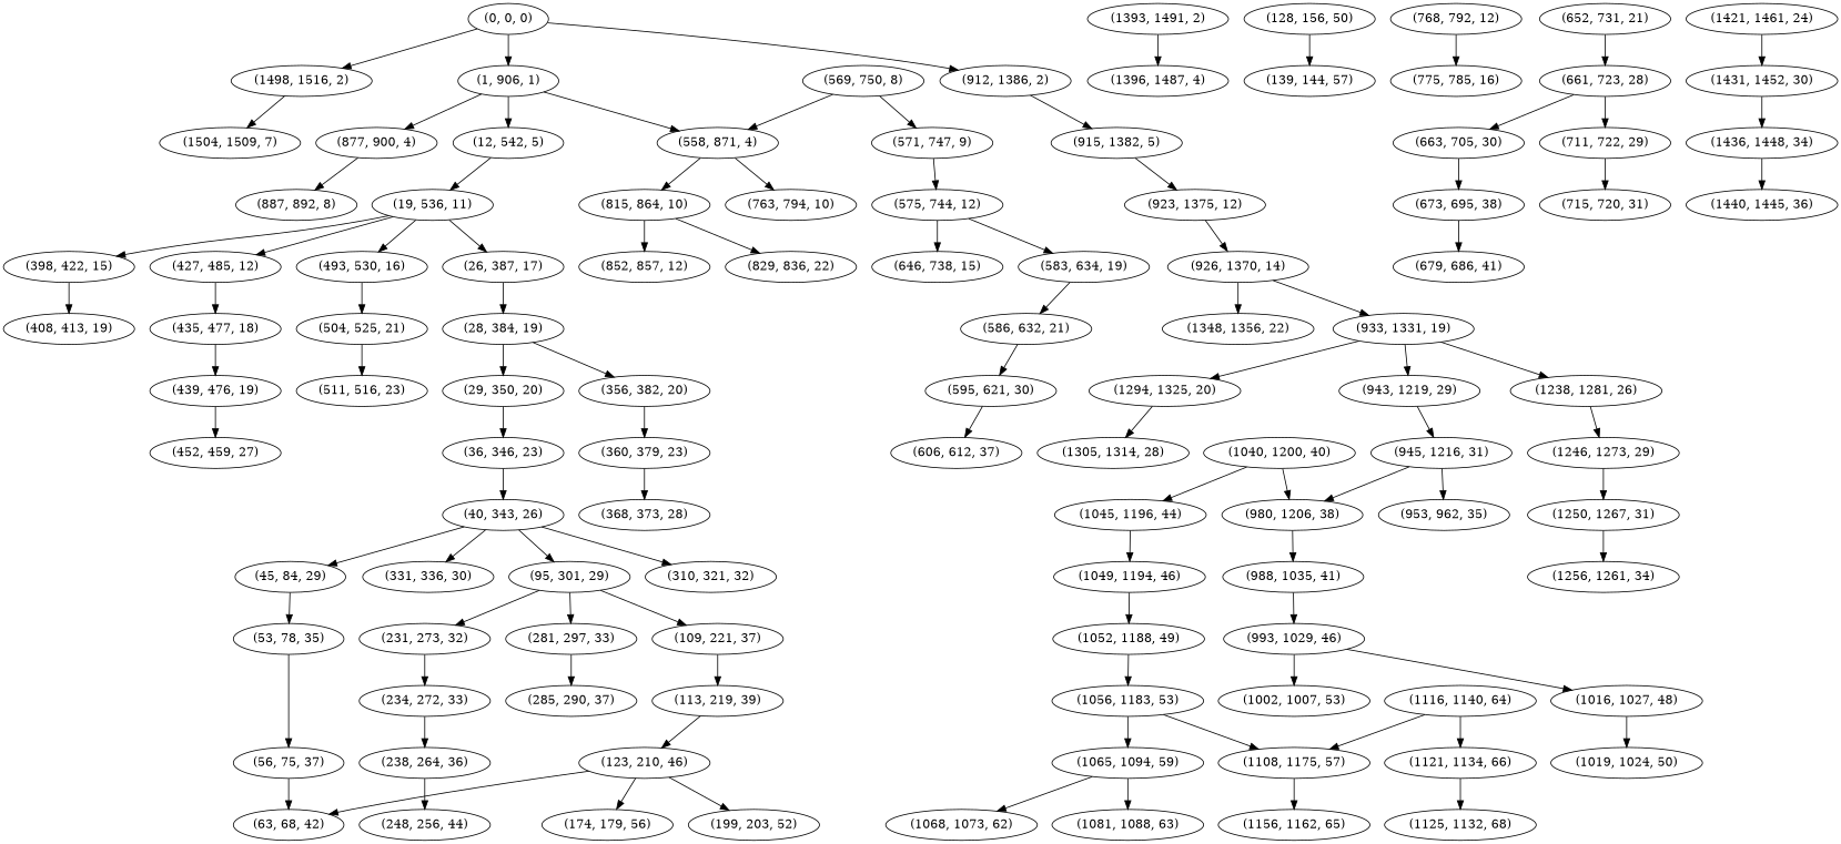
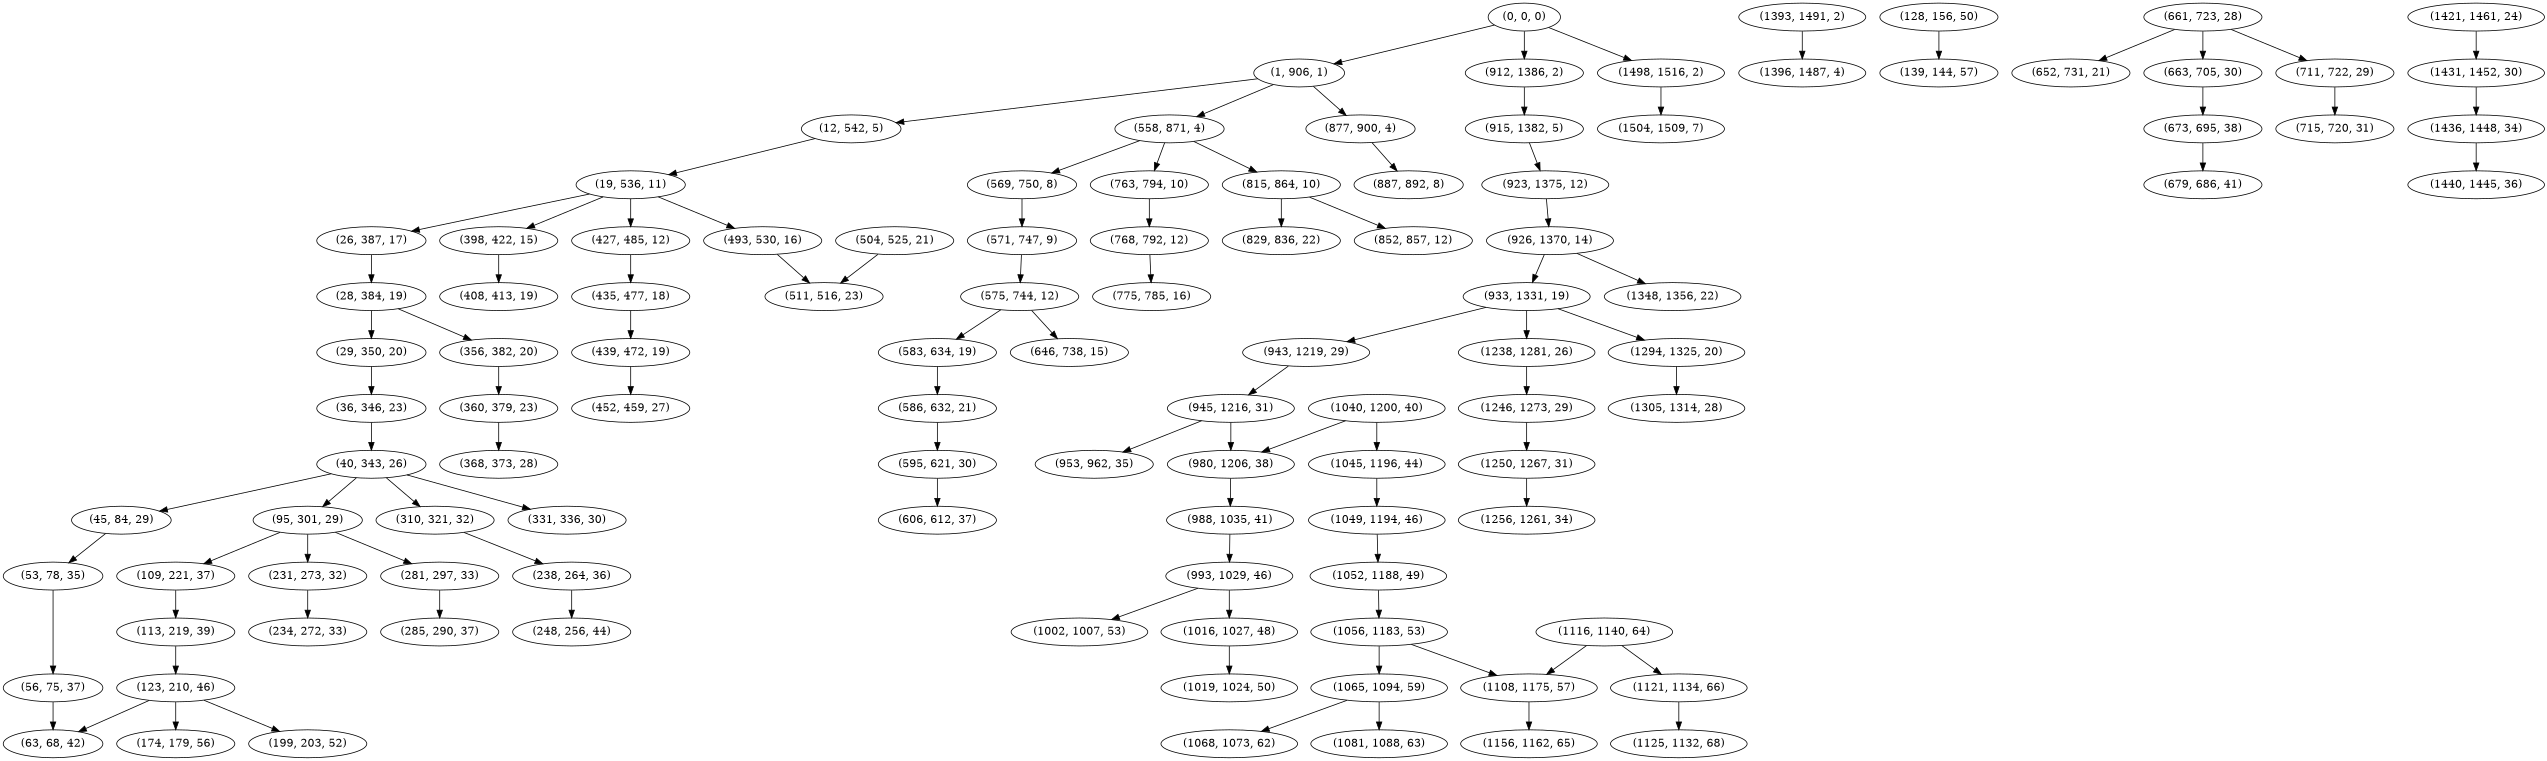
  digraph {
    "(0, 0, 0)"
    "(1, 906, 1)"
    "(912, 1386, 2)"
    "(1498, 1516, 2)"
    "(12, 542, 5)"
    "(558, 871, 4)"
    "(877, 900, 4)"
    "(915, 1382, 5)"
    "(1393, 1491, 2)"
    "(1396, 1487, 4)"
    "(1504, 1509, 7)"
    "(19, 536, 11)"
    "(569, 750, 8)"
    "(763, 794, 10)"
    "(815, 864, 10)"
    "(887, 892, 8)"
    "(26, 387, 17)"
    "(398, 422, 15)"
    "(427, 485, 12)"
    "(493, 530, 16)"
    "(28, 384, 19)"
    "(408, 413, 19)"
    "(435, 477, 18)"
    "(504, 525, 21)"
    "(29, 350, 20)"
    "(356, 382, 20)"
    "(36, 346, 23)"
    "(360, 379, 23)"
    "(40, 343, 26)"
    "(45, 84, 29)"
    "(95, 301, 29)"
    "(310, 321, 32)"
    "(331, 336, 30)"
    "(53, 78, 35)"
    "(109, 221, 37)"
    "(231, 273, 32)"
    "(281, 297, 33)"
    "(56, 75, 37)"
    "(63, 68, 42)"
    "(113, 219, 39)"
    "(234, 272, 33)"
    "(285, 290, 37)"
    "(123, 210, 46)"
    "(174, 179, 56)"
    "(199, 203, 52)"
    "(128, 156, 50)"
    "(139, 144, 57)"
    "(238, 264, 36)"
    "(248, 256, 44)"
    "(368, 373, 28)"
-   "(439, 472, 19)" [label="(439, 476, 19)"]
+   "(439, 472, 19)"
    "(452, 459, 27)"
    "(511, 516, 23)"
    "(571, 747, 9)"
    "(768, 792, 12)"
    "(829, 836, 22)"
    "(852, 857, 12)"
    "(575, 744, 12)"
    "(583, 634, 19)"
    "(646, 738, 15)"
    "(586, 632, 21)"
    "(595, 621, 30)"
    "(606, 612, 37)"
    "(652, 731, 21)"
    "(661, 723, 28)"
    "(663, 705, 30)"
    "(711, 722, 29)"
    "(673, 695, 38)"
    "(715, 720, 31)"
    "(679, 686, 41)"
    "(775, 785, 16)"
    "(923, 1375, 12)"
    "(926, 1370, 14)"
    "(933, 1331, 19)"
    "(1348, 1356, 22)"
    "(943, 1219, 29)"
    "(1238, 1281, 26)"
    "(1294, 1325, 20)"
    "(945, 1216, 31)"
    "(1246, 1273, 29)"
    "(1305, 1314, 28)"
    "(953, 962, 35)"
    "(980, 1206, 38)"
    "(988, 1035, 41)"
    "(993, 1029, 46)"
    "(1040, 1200, 40)"
    "(1045, 1196, 44)"
    "(1002, 1007, 53)"
    "(1016, 1027, 48)"
    "(1019, 1024, 50)"
    "(1049, 1194, 46)"
    "(1052, 1188, 49)"
    "(1056, 1183, 53)"
    "(1065, 1094, 59)"
    "(1108, 1175, 57)"
    "(1068, 1073, 62)"
    "(1081, 1088, 63)"
    "(1156, 1162, 65)"
    "(1116, 1140, 64)"
    "(1121, 1134, 66)"
    "(1125, 1132, 68)"
    "(1250, 1267, 31)"
    "(1256, 1261, 34)"
    "(1421, 1461, 24)"
    "(1431, 1452, 30)"
    "(1436, 1448, 34)"
    "(1440, 1445, 36)"
    "(0, 0, 0)" -> "(1, 906, 1)"
    "(0, 0, 0)" -> "(912, 1386, 2)"
    "(0, 0, 0)" -> "(1498, 1516, 2)"
    "(1, 906, 1)" -> "(12, 542, 5)"
    "(1, 906, 1)" -> "(558, 871, 4)"
    "(1, 906, 1)" -> "(877, 900, 4)"
    "(912, 1386, 2)" -> "(915, 1382, 5)"
    "(1498, 1516, 2)" -> "(1504, 1509, 7)"
    "(12, 542, 5)" -> "(19, 536, 11)"
-   "(569, 750, 8)" -> "(558, 871, 4)"
+   "(558, 871, 4)" -> "(569, 750, 8)"
    "(558, 871, 4)" -> "(763, 794, 10)"
    "(558, 871, 4)" -> "(815, 864, 10)"
    "(877, 900, 4)" -> "(887, 892, 8)"
    "(915, 1382, 5)" -> "(923, 1375, 12)"
    "(1393, 1491, 2)" -> "(1396, 1487, 4)"
    "(19, 536, 11)" -> "(26, 387, 17)"
    "(19, 536, 11)" -> "(398, 422, 15)"
    "(19, 536, 11)" -> "(427, 485, 12)"
    "(19, 536, 11)" -> "(493, 530, 16)"
    "(569, 750, 8)" -> "(571, 747, 9)"
+   "(763, 794, 10)" -> "(768, 792, 12)"
    "(815, 864, 10)" -> "(829, 836, 22)"
    "(815, 864, 10)" -> "(852, 857, 12)"
    "(26, 387, 17)" -> "(28, 384, 19)"
    "(398, 422, 15)" -> "(408, 413, 19)"
    "(427, 485, 12)" -> "(435, 477, 18)"
-   "(493, 530, 16)" -> "(504, 525, 21)"
+   "(493, 530, 16)" -> "(511, 516, 23)"
    "(28, 384, 19)" -> "(29, 350, 20)"
    "(28, 384, 19)" -> "(356, 382, 20)"
    "(435, 477, 18)" -> "(439, 472, 19)"
    "(504, 525, 21)" -> "(511, 516, 23)"
    "(29, 350, 20)" -> "(36, 346, 23)"
    "(356, 382, 20)" -> "(360, 379, 23)"
    "(36, 346, 23)" -> "(40, 343, 26)"
    "(360, 379, 23)" -> "(368, 373, 28)"
    "(40, 343, 26)" -> "(45, 84, 29)"
    "(40, 343, 26)" -> "(95, 301, 29)"
    "(40, 343, 26)" -> "(310, 321, 32)"
    "(40, 343, 26)" -> "(331, 336, 30)"
    "(45, 84, 29)" -> "(53, 78, 35)"
    "(95, 301, 29)" -> "(109, 221, 37)"
    "(95, 301, 29)" -> "(231, 273, 32)"
    "(95, 301, 29)" -> "(281, 297, 33)"
    "(53, 78, 35)" -> "(56, 75, 37)"
    "(109, 221, 37)" -> "(113, 219, 39)"
    "(231, 273, 32)" -> "(234, 272, 33)"
    "(281, 297, 33)" -> "(285, 290, 37)"
    "(56, 75, 37)" -> "(63, 68, 42)"
    "(113, 219, 39)" -> "(123, 210, 46)"
-   "(234, 272, 33)" -> "(238, 264, 36)"
+   "(310, 321, 32)" -> "(238, 264, 36)"
    "(123, 210, 46)" -> "(63, 68, 42)"
    "(123, 210, 46)" -> "(174, 179, 56)"
    "(123, 210, 46)" -> "(199, 203, 52)"
    "(128, 156, 50)" -> "(139, 144, 57)"
    "(238, 264, 36)" -> "(248, 256, 44)"
    "(439, 472, 19)" -> "(452, 459, 27)"
    "(571, 747, 9)" -> "(575, 744, 12)"
    "(768, 792, 12)" -> "(775, 785, 16)"
    "(575, 744, 12)" -> "(583, 634, 19)"
    "(575, 744, 12)" -> "(646, 738, 15)"
    "(583, 634, 19)" -> "(586, 632, 21)"
    "(586, 632, 21)" -> "(595, 621, 30)"
    "(595, 621, 30)" -> "(606, 612, 37)"
-   "(652, 731, 21)" -> "(661, 723, 28)"
+   "(661, 723, 28)" -> "(652, 731, 21)"
    "(661, 723, 28)" -> "(663, 705, 30)"
    "(661, 723, 28)" -> "(711, 722, 29)"
    "(663, 705, 30)" -> "(673, 695, 38)"
    "(711, 722, 29)" -> "(715, 720, 31)"
    "(673, 695, 38)" -> "(679, 686, 41)"
    "(923, 1375, 12)" -> "(926, 1370, 14)"
    "(926, 1370, 14)" -> "(933, 1331, 19)"
    "(926, 1370, 14)" -> "(1348, 1356, 22)"
    "(933, 1331, 19)" -> "(943, 1219, 29)"
    "(933, 1331, 19)" -> "(1238, 1281, 26)"
    "(933, 1331, 19)" -> "(1294, 1325, 20)"
    "(943, 1219, 29)" -> "(945, 1216, 31)"
    "(1238, 1281, 26)" -> "(1246, 1273, 29)"
    "(1294, 1325, 20)" -> "(1305, 1314, 28)"
    "(945, 1216, 31)" -> "(953, 962, 35)"
    "(945, 1216, 31)" -> "(980, 1206, 38)"
    "(1246, 1273, 29)" -> "(1250, 1267, 31)"
    "(980, 1206, 38)" -> "(988, 1035, 41)"
    "(988, 1035, 41)" -> "(993, 1029, 46)"
    "(993, 1029, 46)" -> "(1002, 1007, 53)"
    "(993, 1029, 46)" -> "(1016, 1027, 48)"
    "(1040, 1200, 40)" -> "(980, 1206, 38)"
    "(1040, 1200, 40)" -> "(1045, 1196, 44)"
    "(1045, 1196, 44)" -> "(1049, 1194, 46)"
    "(1016, 1027, 48)" -> "(1019, 1024, 50)"
    "(1049, 1194, 46)" -> "(1052, 1188, 49)"
    "(1052, 1188, 49)" -> "(1056, 1183, 53)"
    "(1056, 1183, 53)" -> "(1065, 1094, 59)"
    "(1056, 1183, 53)" -> "(1108, 1175, 57)"
    "(1065, 1094, 59)" -> "(1068, 1073, 62)"
    "(1065, 1094, 59)" -> "(1081, 1088, 63)"
    "(1108, 1175, 57)" -> "(1156, 1162, 65)"
    "(1116, 1140, 64)" -> "(1108, 1175, 57)"
    "(1116, 1140, 64)" -> "(1121, 1134, 66)"
    "(1121, 1134, 66)" -> "(1125, 1132, 68)"
    "(1250, 1267, 31)" -> "(1256, 1261, 34)"
    "(1421, 1461, 24)" -> "(1431, 1452, 30)"
    "(1431, 1452, 30)" -> "(1436, 1448, 34)"
    "(1436, 1448, 34)" -> "(1440, 1445, 36)"
  }
